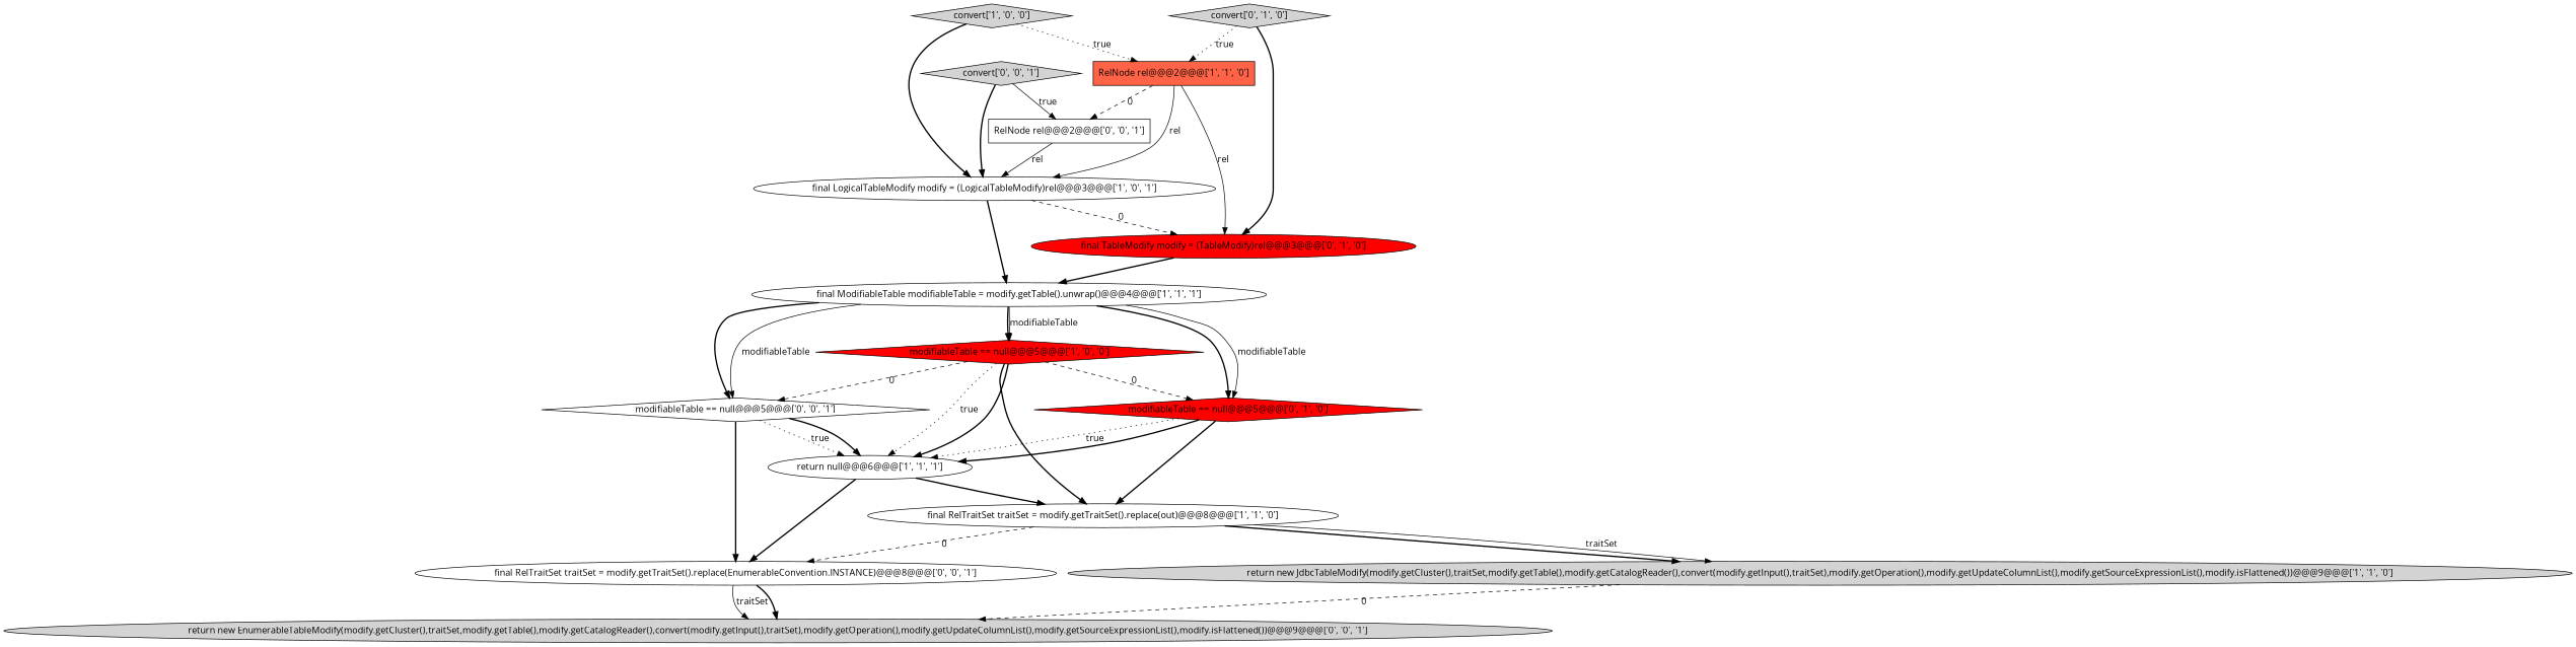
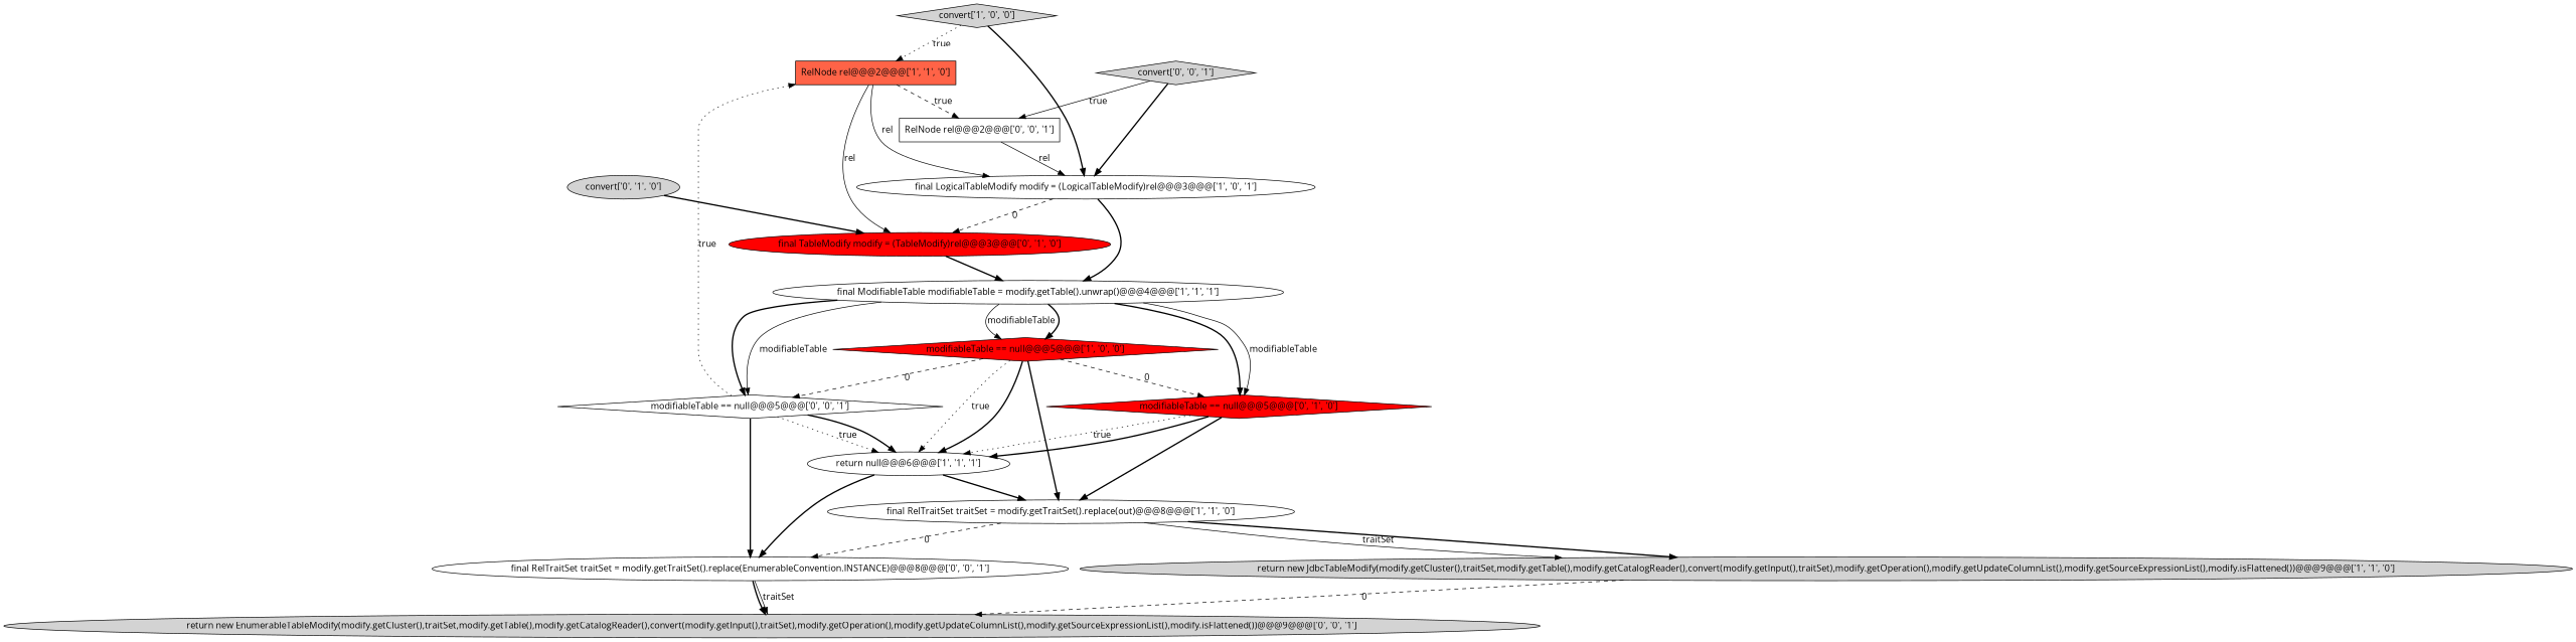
  digraph {
    fontname="Open Sans"
    node [fillcolor=white fontname="Open Sans" shape=ellipse style=filled]
    edge [fontname="Open Sans" style=bold]
    n1 [fillcolor=tomato label="RelNode rel@@@2@@@['1', '1', '0']" shape=box]
    n2 [label="RelNode rel@@@2@@@['0', '0', '1']" shape=box]
    n3 [fillcolor=red label="final TableModify modify = (TableModify)rel@@@3@@@['0', '1', '0']"]
    n4 [label="final LogicalTableModify modify = (LogicalTableModify)rel@@@3@@@['1', '0', '1']"]
    n5 [label="final ModifiableTable modifiableTable = modify.getTable().unwrap()@@@4@@@['1', '1', '1']"]
    n6 [fillcolor=red label="modifiableTable == null@@@5@@@['1', '0', '0']" shape=diamond]
    n7 [label="modifiableTable == null@@@5@@@['0', '0', '1']" shape=diamond]
    n8 [label="return null@@@6@@@['1', '1', '1']"]
    n9 [label="final RelTraitSet traitSet = modify.getTraitSet().replace(out)@@@8@@@['1', '1', '0']"]
    n10 [fillcolor=red label="modifiableTable == null@@@5@@@['0', '1', '0']" shape=diamond]
    n11 [label="final RelTraitSet traitSet = modify.getTraitSet().replace(EnumerableConvention.INSTANCE)@@@8@@@['0', '0', '1']"]
    n12 [fillcolor=lightgray label="return new JdbcTableModify(modify.getCluster(),traitSet,modify.getTable(),modify.getCatalogReader(),convert(modify.getInput(),traitSet),modify.getOperation(),modify.getUpdateColumnList(),modify.getSourceExpressionList(),modify.isFlattened())@@@9@@@['1', '1', '0']"]
    n13 [fillcolor=lightgray label="convert['1', '0', '0']" shape=diamond]
    n14 [fillcolor=lightgray label="return new EnumerableTableModify(modify.getCluster(),traitSet,modify.getTable(),modify.getCatalogReader(),convert(modify.getInput(),traitSet),modify.getOperation(),modify.getUpdateColumnList(),modify.getSourceExpressionList(),modify.isFlattened())@@@9@@@['0', '0', '1']"]
-   n15 [fillcolor=lightgray label="convert['0', '1', '0']" shape=diamond]
+   n15 [fillcolor=lightgray label="convert['0', '1', '0']"]
    n16 [fillcolor=lightgray label="convert['0', '0', '1']" shape=diamond]
-   n1 -> n2 [label=0 style=dashed]
+   n1 -> n2 [label=true style=dashed]
    n1 -> n3 [label=rel style=solid]
    n1 -> n4 [label=rel style=solid]
    n2 -> n4 [label=rel style=solid]
    n3 -> n5
    n4 -> n3 [label=0 style=dashed]
    n4 -> n5
    n5 -> n6
    n5 -> n6 [label=modifiableTable style=solid]
    n5 -> n7
    n5 -> n7 [label=modifiableTable style=solid]
    n5 -> n10
    n5 -> n10 [label=modifiableTable style=solid]
    n6 -> n7 [label=0 style=dashed]
    n6 -> n8 [label=true style=dotted]
    n6 -> n8
    n6 -> n9
    n6 -> n10 [label=0 style=dashed]
    n7 -> n8 [label=true style=dotted]
    n7 -> n8
    n7 -> n11
    n8 -> n9
    n8 -> n11
    n9 -> n11 [label=0 style=dashed]
    n9 -> n12
    n9 -> n12 [label=traitSet style=solid]
    n10 -> n8 [label=true style=dotted]
    n10 -> n8
    n10 -> n9
    n11 -> n14 [label=traitSet style=solid]
    n11 -> n14
    n12 -> n14 [label=0 style=dashed]
    n13 -> n1 [label=true style=dotted]
    n13 -> n4
-   n15 -> n1 [label=true style=dotted]
+   n7 -> n1 [label=true style=dotted]
    n15 -> n3
    n16 -> n2 [label=true style=solid]
    n16 -> n4
  }
